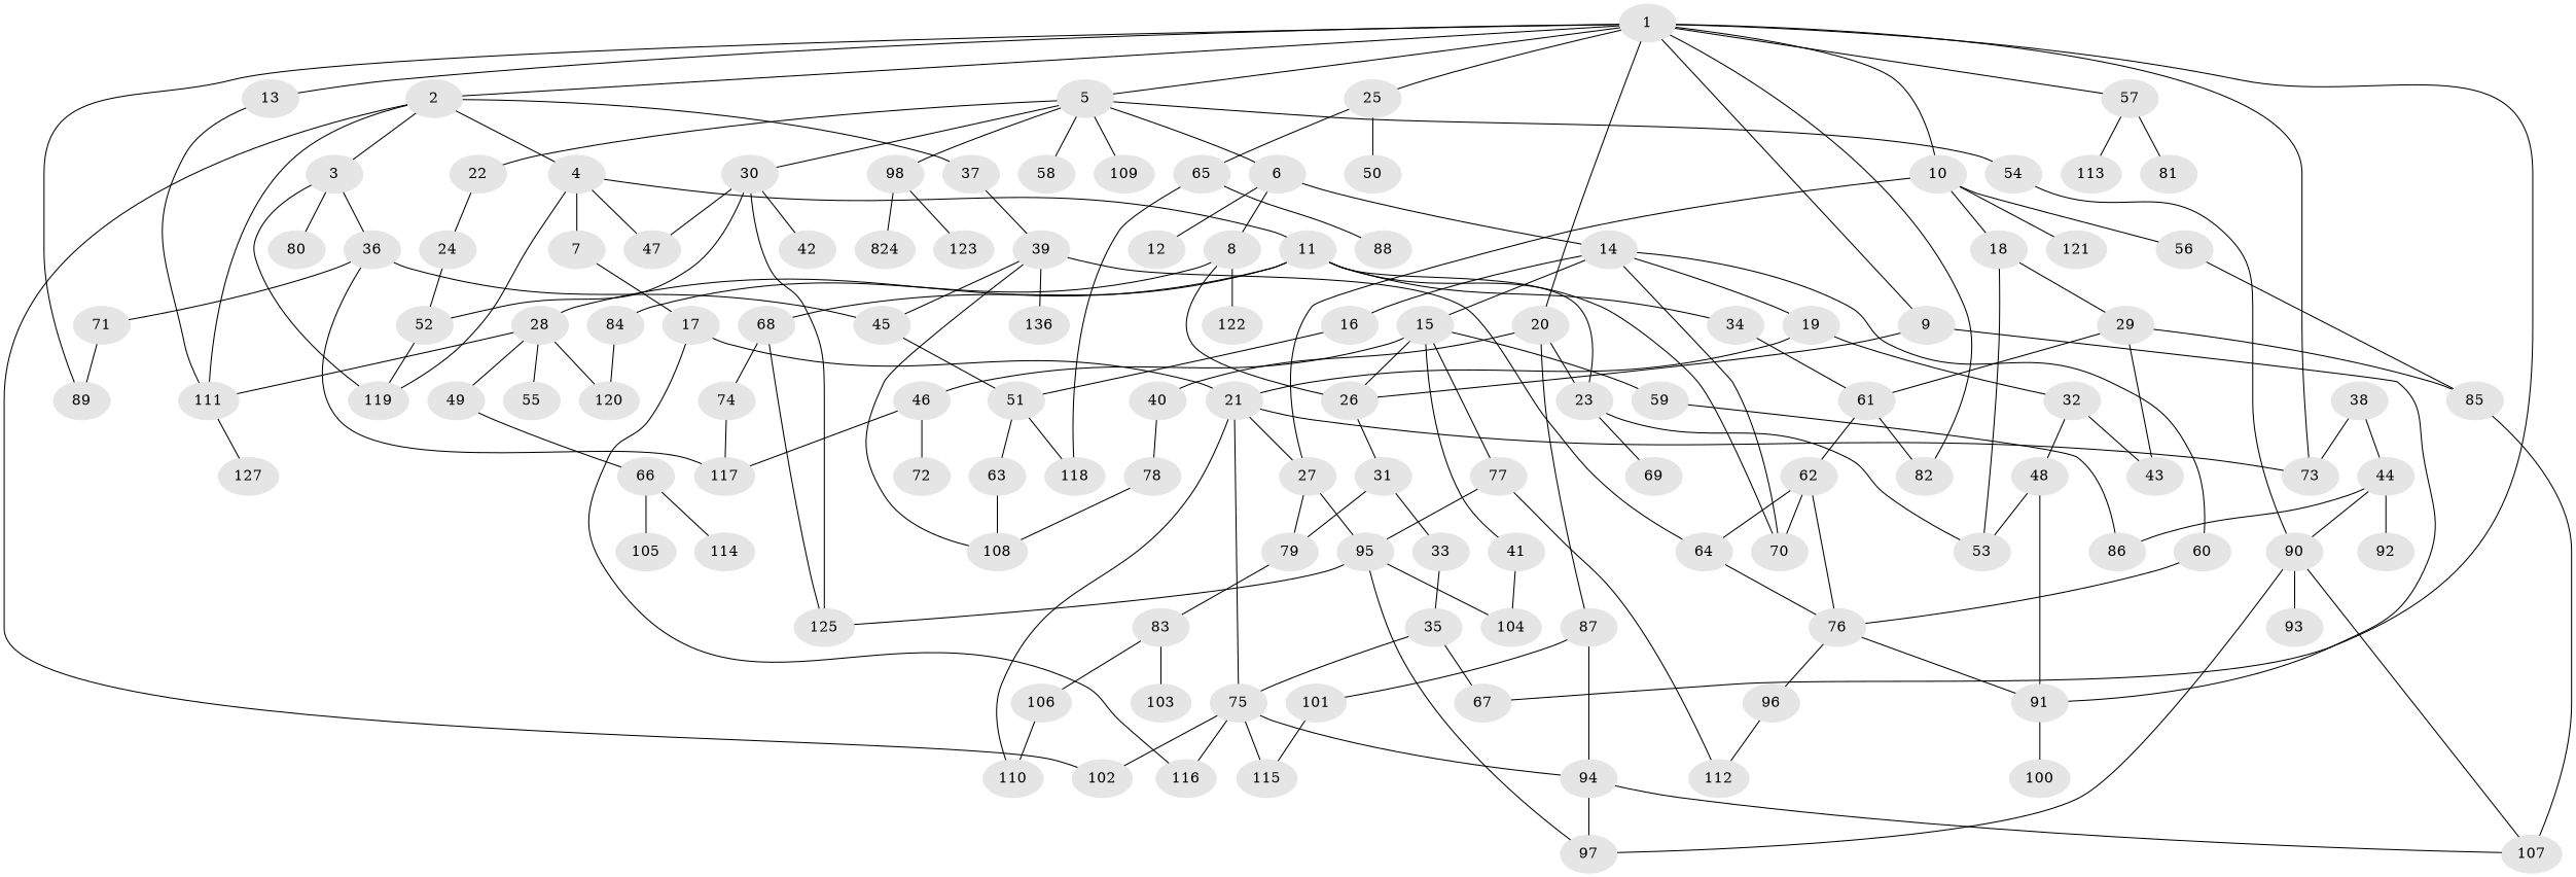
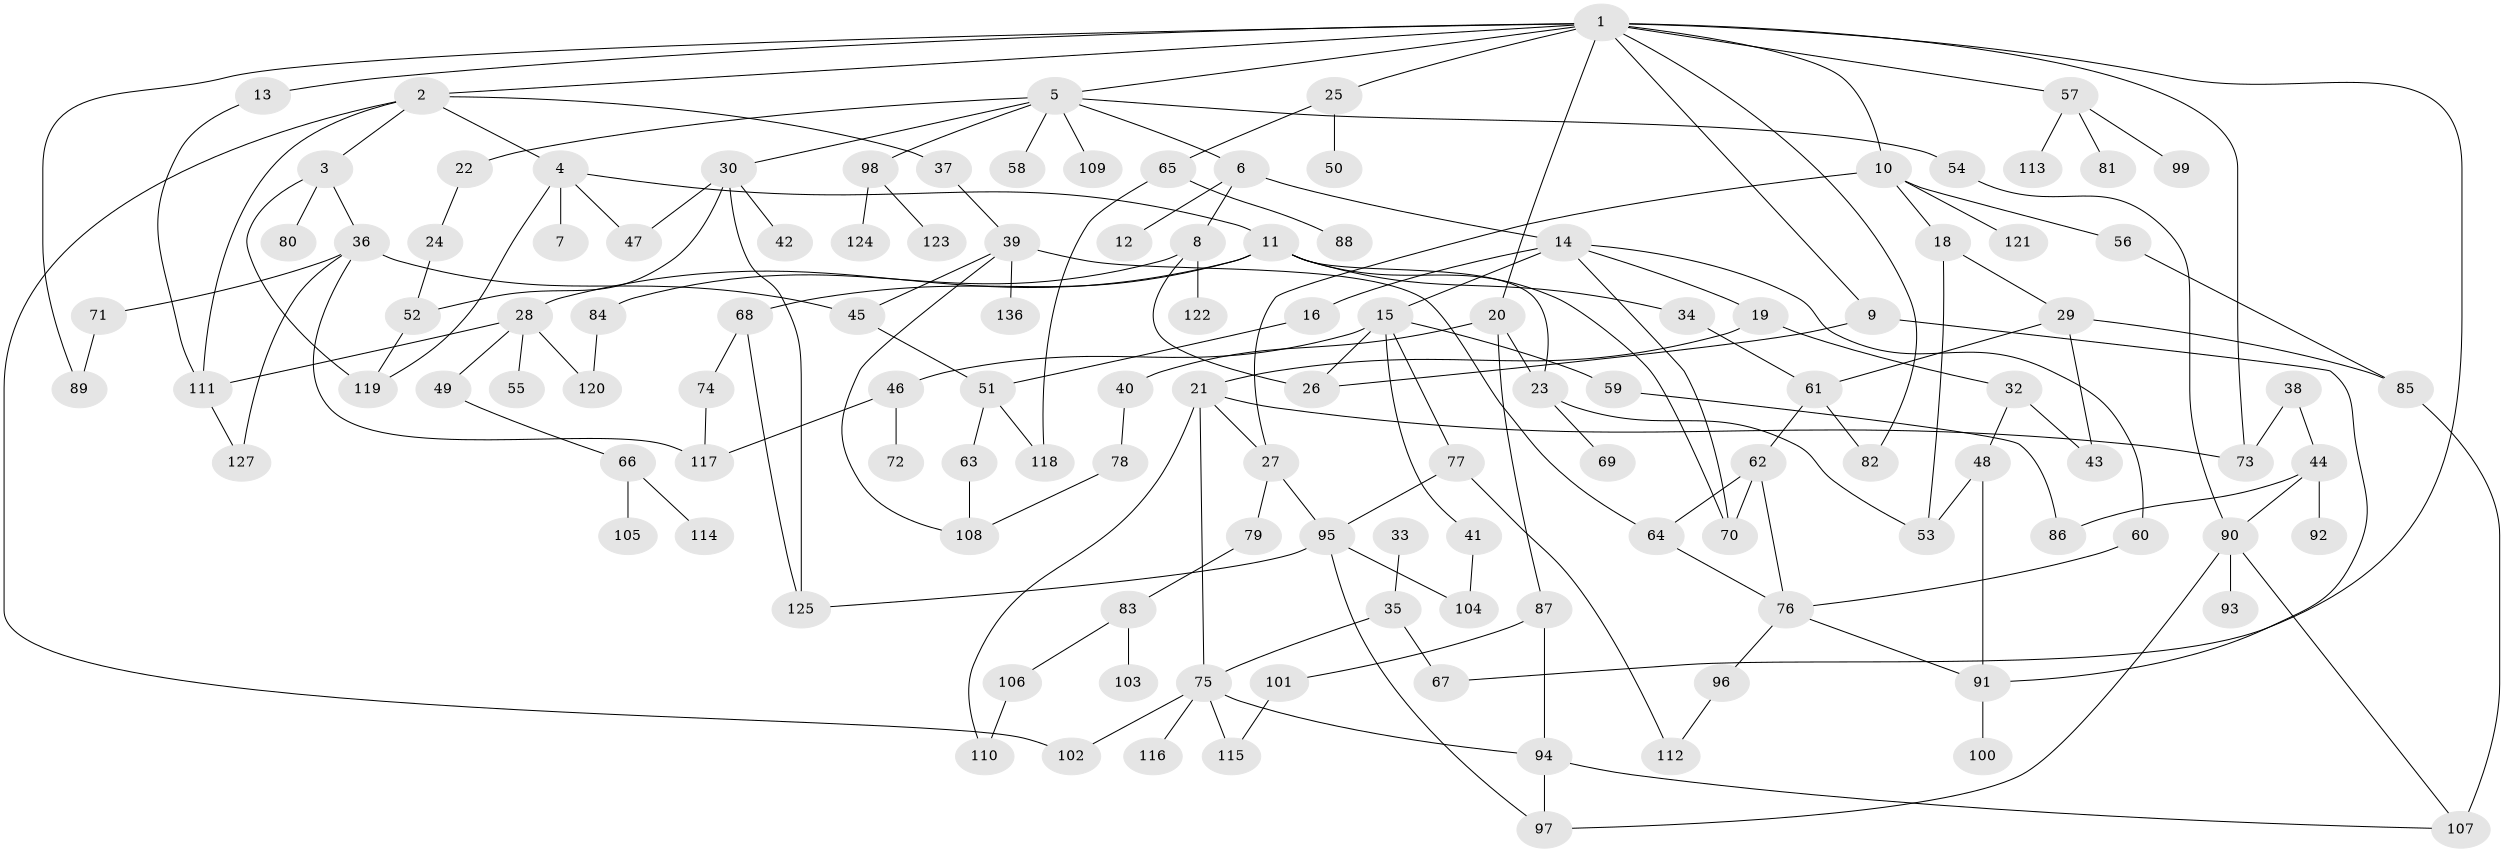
  graph {
    node [color=gray90 style=filled]
    1
    2
    5
    9
    10
    13
    20
    25
    57
    67
    73
    82
    89
    3
    4
    37
    102
    111
    6
    22
    30
    54
    58
    98
    109
    26
    91
    18
    27
    56
    121
    23
    40
    87
    50
    65
    81
+   99
    113
    36
    80
    119
    7
    11
    47
    39
    127
    45
    71
    117
-   17
    28
    34
    68
    70
    8
    12
    14
    24
    52
    42
    125
    90
    123
-   124 [label=824]
+   124
    84
    122
    15
    16
    19
    60
    21
    116
    38
    44
    120
-   31
    100
    29
    53
    79
    95
    85
    69
    49
    55
    61
    74
    41
    46
    59
    77
    51
    32
    76
    104
    72
    86
    112
    63
    118
    75
    110
    43
    48
    78
    94
    101
    115
    88
    33
    83
    97
    66
    62
    107
    35
    64
    108
    n120 [label=136]
    92
    93
    105
    114
    96
    103
    106
    1 -- 2
    1 -- 5
    1 -- 9
    1 -- 10
    1 -- 13
    1 -- 20
    1 -- 25
    1 -- 57
    1 -- 67
    1 -- 73
    1 -- 82
    1 -- 89
    2 -- 3
    2 -- 4
    2 -- 37
    2 -- 102
    2 -- 111
    5 -- 6
    5 -- 22
    5 -- 30
    5 -- 54
    5 -- 58
    5 -- 98
    5 -- 109
    9 -- 26
    9 -- 91
    10 -- 18
    10 -- 27
    10 -- 56
    10 -- 121
    13 -- 111
    20 -- 23
    20 -- 40
    20 -- 87
    25 -- 50
    25 -- 65
    57 -- 81
+   57 -- 99
    57 -- 113
    3 -- 36
    3 -- 80
    3 -- 119
    4 -- 119
    4 -- 7
    4 -- 11
    4 -- 47
    37 -- 39
    111 -- 127
    6 -- 8
    6 -- 12
    6 -- 14
    22 -- 24
    30 -- 47
    30 -- 52
    30 -- 42
    30 -- 125
    54 -- 90
    98 -- 123
    98 -- 124
-   26 -- 31
    91 -- 100
    18 -- 29
    18 -- 53
    27 -- 79
    27 -- 95
    56 -- 85
    23 -- 53
    23 -- 69
    40 -- 78
    87 -- 94
    87 -- 101
    65 -- 118
    65 -- 88
+   36 -- 127
    36 -- 45
    36 -- 71
    36 -- 117
-   7 -- 17
    11 -- 23
    11 -- 28
    11 -- 34
    11 -- 68
    11 -- 70
    39 -- 45
    39 -- 64
    39 -- 108
    39 -- n120
    45 -- 51
    71 -- 89
-   17 -- 21
-   17 -- 116
    28 -- 111
    28 -- 120
    28 -- 49
    28 -- 55
    34 -- 61
    68 -- 125
    68 -- 74
    8 -- 26
    8 -- 84
    8 -- 122
    14 -- 70
    14 -- 15
    14 -- 16
    14 -- 19
    14 -- 60
    24 -- 52
    52 -- 119
    90 -- 97
    90 -- 107
    90 -- 93
    84 -- 120
    15 -- 26
    15 -- 41
    15 -- 46
    15 -- 59
    15 -- 77
    16 -- 51
    19 -- 21
    19 -- 32
    60 -- 76
    21 -- 73
    21 -- 27
    21 -- 75
    21 -- 110
    38 -- 73
    38 -- 44
    44 -- 90
    44 -- 86
    44 -- 92
-   31 -- 79
-   31 -- 33
    29 -- 85
    29 -- 61
    29 -- 43
    79 -- 83
    95 -- 125
    95 -- 104
    95 -- 97
    85 -- 107
    49 -- 66
    61 -- 82
    61 -- 62
    74 -- 117
    41 -- 104
    46 -- 117
    46 -- 72
    59 -- 86
    77 -- 95
    77 -- 112
    51 -- 63
    51 -- 118
    32 -- 43
    32 -- 48
    76 -- 91
    76 -- 96
    63 -- 108
    75 -- 102
    75 -- 116
    75 -- 94
    75 -- 115
    48 -- 91
    48 -- 53
    78 -- 108
    94 -- 97
    94 -- 107
    101 -- 115
    33 -- 35
    83 -- 103
    83 -- 106
    66 -- 105
    66 -- 114
    62 -- 70
    62 -- 76
    62 -- 64
    35 -- 67
    35 -- 75
    64 -- 76
    96 -- 112
    106 -- 110
  }
